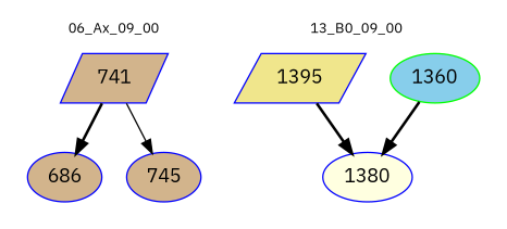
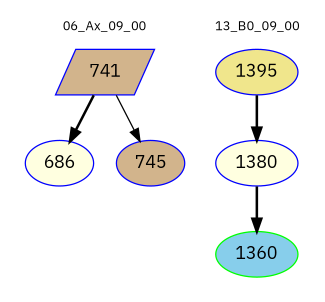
  digraph {
    fontname="IBM Plex Sans"
    node [color=blue fillcolor=tan fontname="IBM Plex Sans" shape=ellipse style=filled]
    edge [color=black fontname="IBM Plex Sans" style=bold]
    n1 [label=741 shape=parallelogram]
-   n2 [label=686]
+   n2 [fillcolor=lightyellow label=686]
    n3 [label=745]
    n4 [fillcolor=lightyellow label=1380]
    n5 [color=green fillcolor=skyblue label=1360]
-   n6 [fillcolor=khaki label=1395 shape=parallelogram]
+   n6 [fillcolor=khaki label=1395]
    subgraph cluster_1 {
      color=white
      fontsize=10
      label="06_Ax_09_00"
      n1
      n2
      n3
    }
    subgraph cluster_2 {
      color=white
      fontsize=10
      label="13_B0_09_00"
      n4
      n5
      n6
    }
    n1 -> n2
    n1 -> n3 [style=solid]
-   n5 -> n4
+   n4 -> n5
    n6 -> n4
  }
